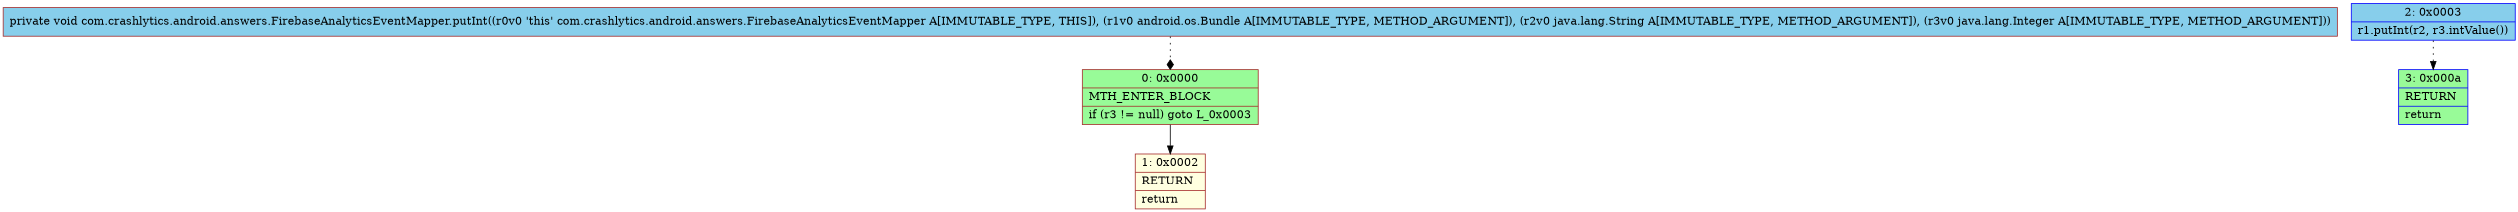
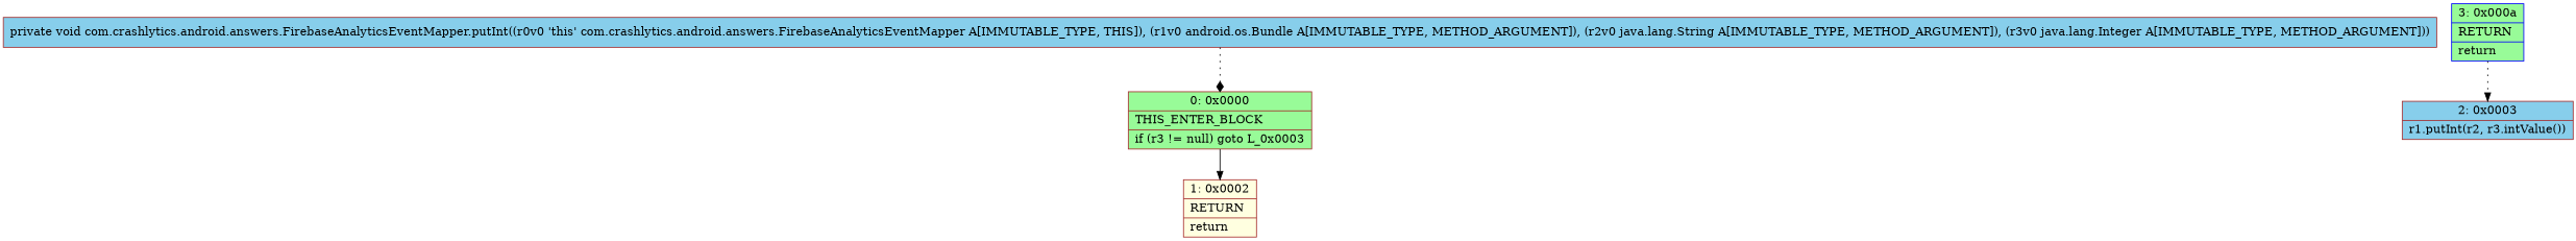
  digraph {
    node [color=brown fillcolor=palegreen shape=record style=filled]
    edge [arrowhead=normal style=dotted]
-   n1 [label="{0\:\ 0x0000|MTH_ENTER_BLOCK\l|if (r3 != null) goto L_0x0003\l}"]
+   n1 [label="{0\:\ 0x0000|THIS_ENTER_BLOCK\l|if (r3 != null) goto L_0x0003\l}"]
    n2 [fillcolor=lightyellow label="{1\:\ 0x0002|RETURN\l|return\l}"]
-   n3 [color=blue fillcolor=skyblue label="{2\:\ 0x0003|r1.putInt(r2, r3.intValue())\l}"]
+   n3 [fillcolor=skyblue label="{2\:\ 0x0003|r1.putInt(r2, r3.intValue())\l}"]
    n4 [color=blue label="{3\:\ 0x000a|RETURN\l|return\l}"]
    n5 [fillcolor=skyblue label="{private void com.crashlytics.android.answers.FirebaseAnalyticsEventMapper.putInt((r0v0 'this' com.crashlytics.android.answers.FirebaseAnalyticsEventMapper A[IMMUTABLE_TYPE, THIS]), (r1v0 android.os.Bundle A[IMMUTABLE_TYPE, METHOD_ARGUMENT]), (r2v0 java.lang.String A[IMMUTABLE_TYPE, METHOD_ARGUMENT]), (r3v0 java.lang.Integer A[IMMUTABLE_TYPE, METHOD_ARGUMENT])) }"]
    n1 -> n2 [style=solid]
-   n3 -> n4
+   n4 -> n3
    n5 -> n1 [arrowhead=diamond]
  }
